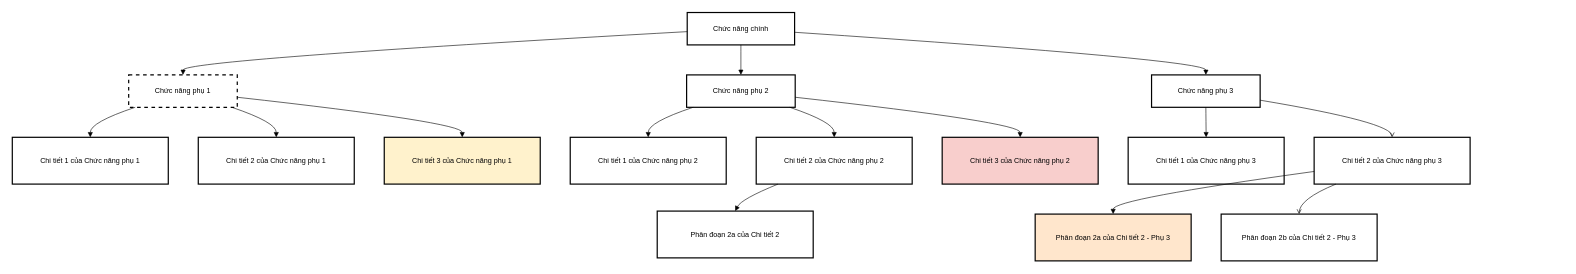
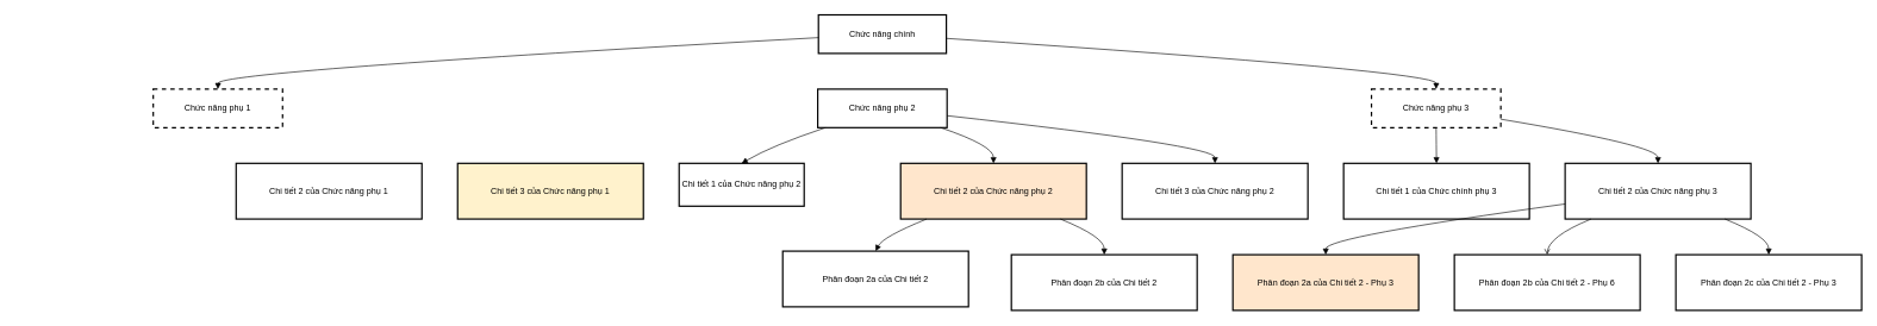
  <mxCell id="0" />
  <mxCell id="1" parent="0" />
  <mxCell id="2" value="Chức năng chính" style="whiteSpace=wrap;strokeWidth=2;" vertex="1" parent="1"><mxGeometry x="1145" y="20" width="179" height="54" as="geometry" /></mxCell>
  <mxCell id="3" value="Chức năng phụ 1" style="whiteSpace=wrap;strokeWidth=2;dashed=1;" vertex="1" parent="1"><mxGeometry x="214" y="124" width="181" height="54" as="geometry" /></mxCell>
  <mxCell id="4" value="Chức năng phụ 2" style="whiteSpace=wrap;strokeWidth=2;" vertex="1" parent="1"><mxGeometry x="1144" y="124" width="181" height="54" as="geometry" /></mxCell>
- <mxCell id="5" value="Chức năng phụ 3" style="whiteSpace=wrap;strokeWidth=2;" vertex="1" parent="1"><mxGeometry x="1919" y="124" width="181" height="54" as="geometry" /></mxCell>
- <mxCell id="6" value="Chi tiết 1 của Chức năng phụ 1" style="whiteSpace=wrap;strokeWidth=2;" vertex="1" parent="1"><mxGeometry x="20" y="228" width="260" height="78" as="geometry" /></mxCell>
+ <mxCell id="5" value="Chức năng phụ 3" style="whiteSpace=wrap;strokeWidth=2;dashed=1;" vertex="1" parent="1"><mxGeometry x="1919" y="124" width="181" height="54" as="geometry" /></mxCell>
  <mxCell id="7" value="Chi tiết 2 của Chức năng phụ 1" style="whiteSpace=wrap;strokeWidth=2;" vertex="1" parent="1"><mxGeometry x="330" y="228" width="260" height="78" as="geometry" /></mxCell>
  <mxCell id="8" value="Chi tiết 3 của Chức năng phụ 1" style="whiteSpace=wrap;strokeWidth=2;fillColor=#fff2cc;" vertex="1" parent="1"><mxGeometry x="640" y="228" width="260" height="78" as="geometry" /></mxCell>
- <mxCell id="9" value="Chi tiết 1 của Chức năng phụ 2" style="whiteSpace=wrap;strokeWidth=2;" vertex="1" parent="1"><mxGeometry x="950" y="228" width="260" height="78" as="geometry" /></mxCell>
- <mxCell id="10" value="Chi tiết 2 của Chức năng phụ 2" style="whiteSpace=wrap;strokeWidth=2;" vertex="1" parent="1"><mxGeometry x="1260" y="228" width="260" height="78" as="geometry" /></mxCell>
- <mxCell id="11" value="Chi tiết 3 của Chức năng phụ 2" style="whiteSpace=wrap;strokeWidth=2;fillColor=#f8cecc;" vertex="1" parent="1"><mxGeometry x="1570" y="228" width="260" height="78" as="geometry" /></mxCell>
+ <mxCell id="9" value="Chi tiết 1 của Chức năng phụ 2" style="whiteSpace=wrap;strokeWidth=2;" vertex="1" parent="1"><mxGeometry x="950" y="228" width="175" height="60" as="geometry" /></mxCell>
+ <mxCell id="10" value="Chi tiết 2 của Chức năng phụ 2" style="whiteSpace=wrap;strokeWidth=2;fillColor=#ffe6cc;" vertex="1" parent="1"><mxGeometry x="1260" y="228" width="260" height="78" as="geometry" /></mxCell>
+ <mxCell id="11" value="Chi tiết 3 của Chức năng phụ 2" style="whiteSpace=wrap;strokeWidth=2;" vertex="1" parent="1"><mxGeometry x="1570" y="228" width="260" height="78" as="geometry" /></mxCell>
  <mxCell id="12" value="Phân đoạn 2a của Chi tiết 2" style="whiteSpace=wrap;strokeWidth=2;" vertex="1" parent="1"><mxGeometry x="1095" y="351" width="260" height="78" as="geometry" /></mxCell>
- <mxCell id="14" value="Chi tiết 1 của Chức năng phụ 3" style="whiteSpace=wrap;strokeWidth=2;" vertex="1" parent="1"><mxGeometry x="1880" y="228" width="260" height="78" as="geometry" /></mxCell>
+ <mxCell id="13" value="Phân đoạn 2b của Chi tiết 2" style="whiteSpace=wrap;strokeWidth=2;" vertex="1" parent="1"><mxGeometry x="1415" y="356" width="260" height="78" as="geometry" /></mxCell>
+ <mxCell id="14" value="Chi tiết 1 của Chức chính phụ 3" style="whiteSpace=wrap;strokeWidth=2;" vertex="1" parent="1"><mxGeometry x="1880" y="228" width="260" height="78" as="geometry" /></mxCell>
  <mxCell id="15" value="Chi tiết 2 của Chức năng phụ 3" style="whiteSpace=wrap;strokeWidth=2;" vertex="1" parent="1"><mxGeometry x="2190" y="228" width="260" height="78" as="geometry" /></mxCell>
  <mxCell id="16" value="Phân đoạn 2a của Chi tiết 2 - Phụ 3" style="whiteSpace=wrap;strokeWidth=2;fillColor=#ffe6cc;" vertex="1" parent="1"><mxGeometry x="1725" y="356" width="260" height="78" as="geometry" /></mxCell>
- <mxCell id="17" value="Phân đoạn 2b của Chi tiết 2 - Phụ 3" style="whiteSpace=wrap;strokeWidth=2;" vertex="1" parent="1"><mxGeometry x="2035" y="356" width="260" height="78" as="geometry" /></mxCell>
+ <mxCell id="17" value="Phân đoạn 2b của Chi tiết 2 - Phụ 6" style="whiteSpace=wrap;strokeWidth=2;" vertex="1" parent="1"><mxGeometry x="2035" y="356" width="260" height="78" as="geometry" /></mxCell>
+ <mxCell id="18" value="Phân đoạn 2c của Chi tiết 2 - Phụ 3" style="whiteSpace=wrap;strokeWidth=2;" vertex="1" parent="1"><mxGeometry x="2345" y="356" width="260" height="78" as="geometry" /></mxCell>
  <mxCell id="19" value="" style="curved=1;startArrow=none;endArrow=block;exitX=0;exitY=0.59;entryX=0.5;entryY=0;" edge="1" parent="1" source="2" target="3"><mxGeometry relative="1" as="geometry"><Array as="points"><mxPoint x="305" y="99" /></Array></mxGeometry></mxCell>
- <mxCell id="20" value="" style="curved=1;startArrow=none;endArrow=block;exitX=0.5;exitY=1;entryX=0.5;entryY=0;" edge="1" parent="1" source="2" target="4"><mxGeometry relative="1" as="geometry"><Array as="points" /></mxGeometry></mxCell>
  <mxCell id="21" value="" style="curved=1;startArrow=none;endArrow=block;exitX=1;exitY=0.61;entryX=0.5;entryY=0;" edge="1" parent="1" source="2" target="5"><mxGeometry relative="1" as="geometry"><Array as="points"><mxPoint x="2010" y="99" /></Array></mxGeometry></mxCell>
- <mxCell id="22" value="" style="curved=1;startArrow=none;endArrow=block;exitX=0.06;exitY=1;entryX=0.5;entryY=0;" edge="1" parent="1" source="3" target="6"><mxGeometry relative="1" as="geometry"><Array as="points"><mxPoint x="150" y="203" /></Array></mxGeometry></mxCell>
- <mxCell id="23" value="" style="curved=1;startArrow=none;endArrow=block;exitX=0.95;exitY=1;entryX=0.5;entryY=0;" edge="1" parent="1" source="3" target="7"><mxGeometry relative="1" as="geometry"><Array as="points"><mxPoint x="460" y="203" /></Array></mxGeometry></mxCell>
- <mxCell id="24" value="" style="curved=1;startArrow=none;endArrow=block;exitX=1;exitY=0.69;entryX=0.5;entryY=0;" edge="1" parent="1" source="3" target="8"><mxGeometry relative="1" as="geometry"><Array as="points"><mxPoint x="770" y="203" /></Array></mxGeometry></mxCell>
  <mxCell id="25" value="" style="curved=1;startArrow=none;endArrow=block;exitX=0.06;exitY=1;entryX=0.5;entryY=0;" edge="1" parent="1" source="4" target="9"><mxGeometry relative="1" as="geometry"><Array as="points"><mxPoint x="1080" y="203" /></Array></mxGeometry></mxCell>
  <mxCell id="26" value="" style="curved=1;startArrow=none;endArrow=block;exitX=0.95;exitY=1;entryX=0.5;entryY=0;" edge="1" parent="1" source="4" target="10"><mxGeometry relative="1" as="geometry"><Array as="points"><mxPoint x="1390" y="203" /></Array></mxGeometry></mxCell>
  <mxCell id="27" value="" style="curved=1;startArrow=none;endArrow=block;exitX=1;exitY=0.69;entryX=0.5;entryY=0;" edge="1" parent="1" source="4" target="11"><mxGeometry relative="1" as="geometry"><Array as="points"><mxPoint x="1700" y="203" /></Array></mxGeometry></mxCell>
  <mxCell id="28" value="" style="curved=1;startArrow=none;endArrow=block;exitX=0.14;exitY=1;entryX=0.5;entryY=0;" edge="1" parent="1" source="10" target="12"><mxGeometry relative="1" as="geometry"><Array as="points"><mxPoint x="1235" y="331" /></Array></mxGeometry></mxCell>
+ <mxCell id="29" value="" style="curved=1;startArrow=none;endArrow=block;exitX=0.86;exitY=1;entryX=0.5;entryY=0;" edge="1" parent="1" source="10" target="13"><mxGeometry relative="1" as="geometry"><Array as="points"><mxPoint x="1545" y="331" /></Array></mxGeometry></mxCell>
  <mxCell id="30" value="" style="curved=1;startArrow=none;endArrow=block;exitX=0.5;exitY=1;entryX=0.5;entryY=0;" edge="1" parent="1" source="5" target="14"><mxGeometry relative="1" as="geometry"><Array as="points" /></mxGeometry></mxCell>
- <mxCell id="31" value="" style="curved=1;startArrow=none;endArrow=open;exitX=1;exitY=0.78;entryX=0.5;entryY=0;" edge="1" parent="1" source="5" target="15"><mxGeometry relative="1" as="geometry"><Array as="points"><mxPoint x="2320" y="203" /></Array></mxGeometry></mxCell>
+ <mxCell id="31" value="" style="curved=1;startArrow=none;endArrow=block;exitX=1;exitY=0.78;entryX=0.5;entryY=0;" edge="1" parent="1" source="5" target="15"><mxGeometry relative="1" as="geometry"><Array as="points"><mxPoint x="2320" y="203" /></Array></mxGeometry></mxCell>
  <mxCell id="32" value="" style="curved=1;startArrow=none;endArrow=block;exitX=0;exitY=0.73;entryX=0.5;entryY=0;" edge="1" parent="1" source="15" target="16"><mxGeometry relative="1" as="geometry"><Array as="points"><mxPoint x="1855" y="331" /></Array></mxGeometry></mxCell>
  <mxCell id="33" value="" style="curved=1;startArrow=none;endArrow=open;exitX=0.14;exitY=1;entryX=0.5;entryY=0;" edge="1" parent="1" source="15" target="17"><mxGeometry relative="1" as="geometry"><Array as="points"><mxPoint x="2165" y="331" /></Array></mxGeometry></mxCell>
+ <mxCell id="34" value="" style="curved=1;startArrow=none;endArrow=block;exitX=0.86;exitY=1;entryX=0.5;entryY=0;" edge="1" parent="1" source="15" target="18"><mxGeometry relative="1" as="geometry"><Array as="points"><mxPoint x="2475" y="331" /></Array></mxGeometry></mxCell>
